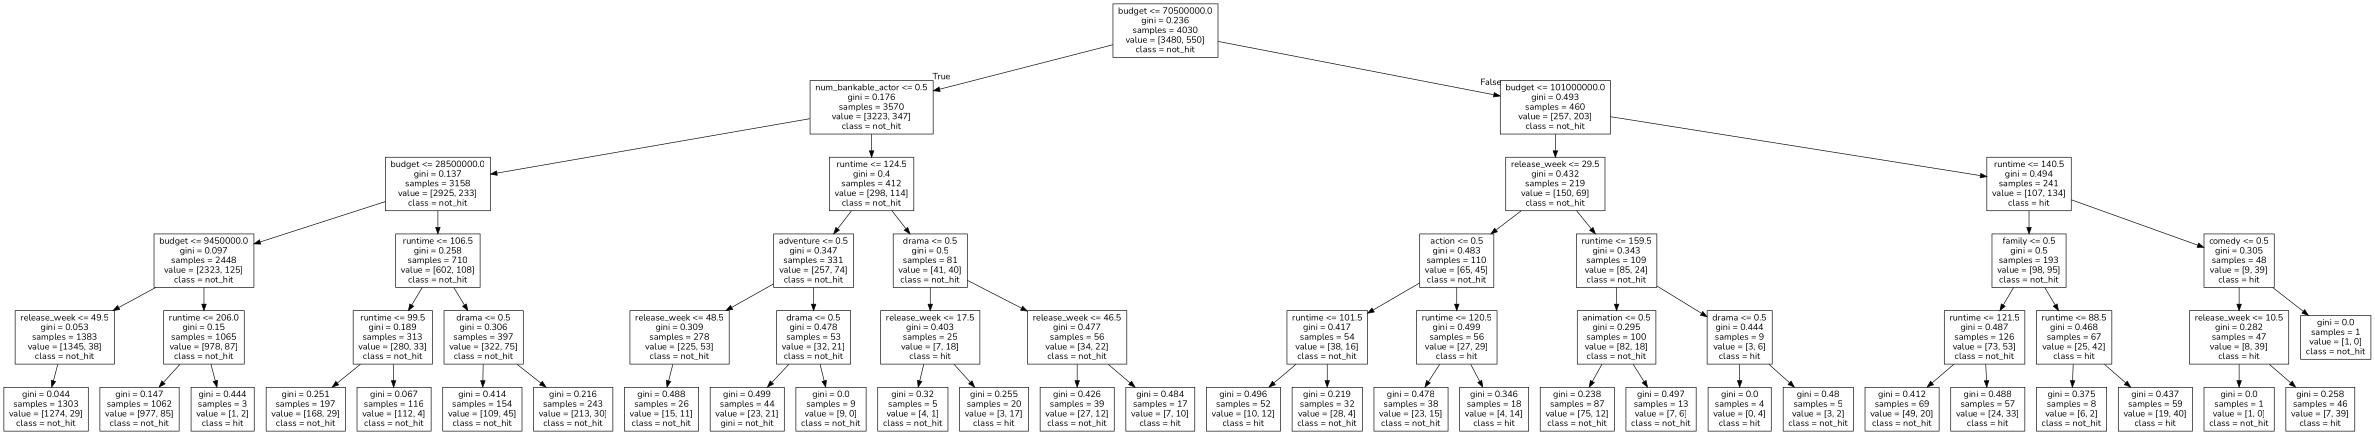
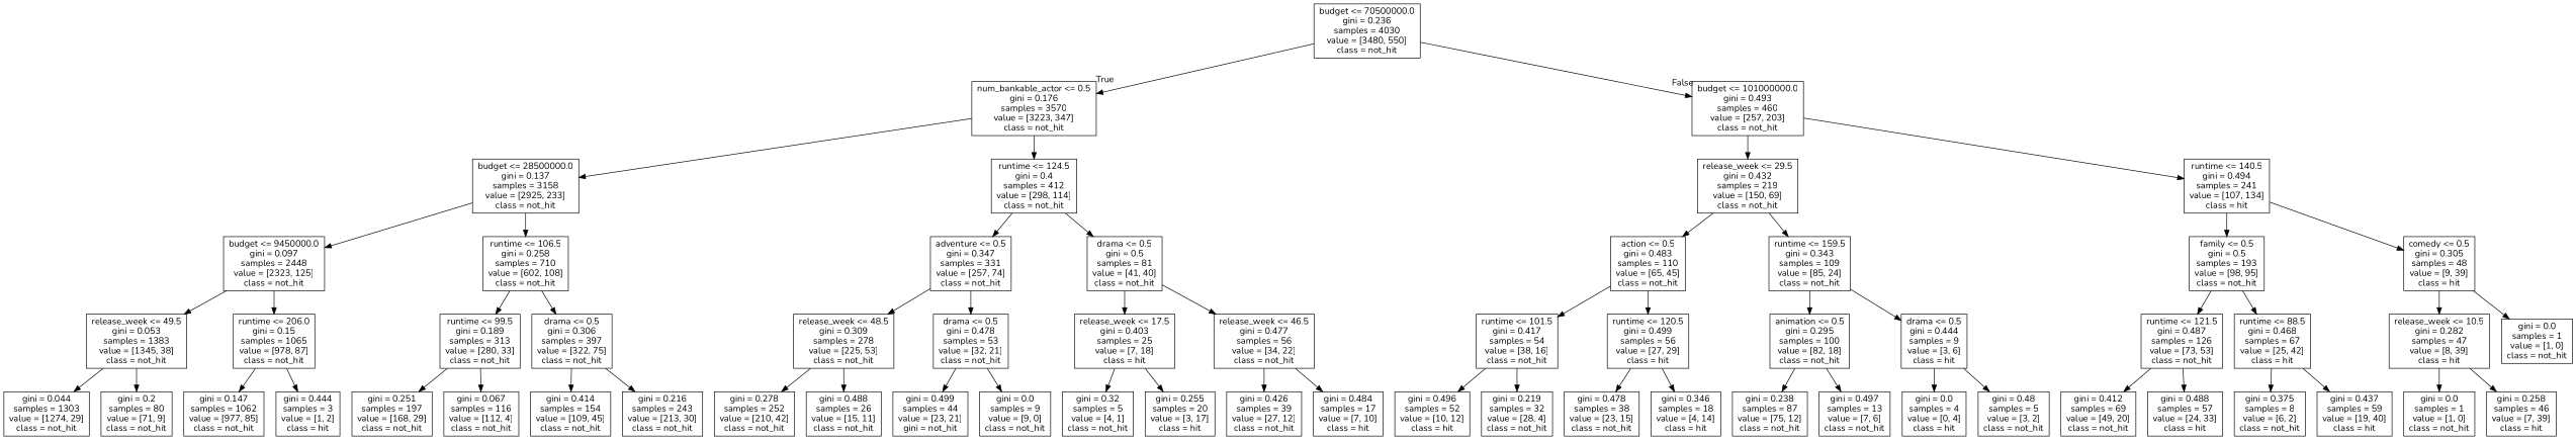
  digraph {
    fontname=Nunito
    node [fontname=Nunito shape=box]
    edge [fontname=Nunito]
    n1 [label="budget <= 70500000.0\ngini = 0.236\nsamples = 4030\nvalue = [3480, 550]\nclass = not_hit"]
    n2 [label="num_bankable_actor <= 0.5\ngini = 0.176\nsamples = 3570\nvalue = [3223, 347]\nclass = not_hit"]
    n3 [label="budget <= 101000000.0\ngini = 0.493\nsamples = 460\nvalue = [257, 203]\nclass = not_hit"]
    n4 [label="budget <= 28500000.0\ngini = 0.137\nsamples = 3158\nvalue = [2925, 233]\nclass = not_hit"]
    n5 [label="runtime <= 124.5\ngini = 0.4\nsamples = 412\nvalue = [298, 114]\nclass = not_hit"]
    n6 [label="release_week <= 29.5\ngini = 0.432\nsamples = 219\nvalue = [150, 69]\nclass = not_hit"]
    n7 [label="runtime <= 140.5\ngini = 0.494\nsamples = 241\nvalue = [107, 134]\nclass = hit"]
    n8 [label="budget <= 9450000.0\ngini = 0.097\nsamples = 2448\nvalue = [2323, 125]\nclass = not_hit"]
    n9 [label="runtime <= 106.5\ngini = 0.258\nsamples = 710\nvalue = [602, 108]\nclass = not_hit"]
    n10 [label="adventure <= 0.5\ngini = 0.347\nsamples = 331\nvalue = [257, 74]\nclass = not_hit"]
    n11 [label="drama <= 0.5\ngini = 0.5\nsamples = 81\nvalue = [41, 40]\nclass = not_hit"]
    n12 [label="release_week <= 49.5\ngini = 0.053\nsamples = 1383\nvalue = [1345, 38]\nclass = not_hit"]
    n13 [label="runtime <= 206.0\ngini = 0.15\nsamples = 1065\nvalue = [978, 87]\nclass = not_hit"]
    n14 [label="runtime <= 99.5\ngini = 0.189\nsamples = 313\nvalue = [280, 33]\nclass = not_hit"]
    n15 [label="drama <= 0.5\ngini = 0.306\nsamples = 397\nvalue = [322, 75]\nclass = not_hit"]
    n16 [label="gini = 0.044\nsamples = 1303\nvalue = [1274, 29]\nclass = not_hit"]
+   n17 [label="gini = 0.2\nsamples = 80\nvalue = [71, 9]\nclass = not_hit"]
    n18 [label="gini = 0.147\nsamples = 1062\nvalue = [977, 85]\nclass = not_hit"]
    n19 [label="gini = 0.444\nsamples = 3\nvalue = [1, 2]\nclass = hit"]
    n20 [label="gini = 0.251\nsamples = 197\nvalue = [168, 29]\nclass = not_hit"]
    n21 [label="gini = 0.067\nsamples = 116\nvalue = [112, 4]\nclass = not_hit"]
    n22 [label="gini = 0.414\nsamples = 154\nvalue = [109, 45]\nclass = not_hit"]
    n23 [label="gini = 0.216\nsamples = 243\nvalue = [213, 30]\nclass = not_hit"]
    n24 [label="release_week <= 48.5\ngini = 0.309\nsamples = 278\nvalue = [225, 53]\nclass = not_hit"]
    n25 [label="drama <= 0.5\ngini = 0.478\nsamples = 53\nvalue = [32, 21]\nclass = not_hit"]
    n26 [label="release_week <= 17.5\ngini = 0.403\nsamples = 25\nvalue = [7, 18]\nclass = hit"]
    n27 [label="release_week <= 46.5\ngini = 0.477\nsamples = 56\nvalue = [34, 22]\nclass = not_hit"]
+   n28 [label="gini = 0.278\nsamples = 252\nvalue = [210, 42]\nclass = not_hit"]
    n29 [label="gini = 0.488\nsamples = 26\nvalue = [15, 11]\nclass = not_hit"]
    n30 [label="gini = 0.499\nsamples = 44\nvalue = [23, 21]\ngini = not_hit"]
    n31 [label="gini = 0.0\nsamples = 9\nvalue = [9, 0]\nclass = not_hit"]
    n32 [label="gini = 0.32\nsamples = 5\nvalue = [4, 1]\nclass = not_hit"]
    n33 [label="gini = 0.255\nsamples = 20\nvalue = [3, 17]\nclass = hit"]
    n34 [label="gini = 0.426\nsamples = 39\nvalue = [27, 12]\nclass = not_hit"]
    n35 [label="gini = 0.484\nsamples = 17\nvalue = [7, 10]\nclass = hit"]
    n36 [label="action <= 0.5\ngini = 0.483\nsamples = 110\nvalue = [65, 45]\nclass = not_hit"]
    n37 [label="runtime <= 159.5\ngini = 0.343\nsamples = 109\nvalue = [85, 24]\nclass = not_hit"]
    n38 [label="family <= 0.5\ngini = 0.5\nsamples = 193\nvalue = [98, 95]\nclass = not_hit"]
    n39 [label="comedy <= 0.5\ngini = 0.305\nsamples = 48\nvalue = [9, 39]\nclass = hit"]
    n40 [label="runtime <= 101.5\ngini = 0.417\nsamples = 54\nvalue = [38, 16]\nclass = not_hit"]
    n41 [label="runtime <= 120.5\ngini = 0.499\nsamples = 56\nvalue = [27, 29]\nclass = hit"]
    n42 [label="animation <= 0.5\ngini = 0.295\nsamples = 100\nvalue = [82, 18]\nclass = not_hit"]
    n43 [label="drama <= 0.5\ngini = 0.444\nsamples = 9\nvalue = [3, 6]\nclass = hit"]
    n44 [label="gini = 0.496\nsamples = 52\nvalue = [10, 12]\nclass = hit"]
    n45 [label="gini = 0.219\nsamples = 32\nvalue = [28, 4]\nclass = not_hit"]
    n46 [label="gini = 0.478\nsamples = 38\nvalue = [23, 15]\nclass = not_hit"]
    n47 [label="gini = 0.346\nsamples = 18\nvalue = [4, 14]\nclass = hit"]
    n48 [label="gini = 0.238\nsamples = 87\nvalue = [75, 12]\nclass = not_hit"]
    n49 [label="gini = 0.497\nsamples = 13\nvalue = [7, 6]\nclass = not_hit"]
    n50 [label="gini = 0.0\nsamples = 4\nvalue = [0, 4]\nclass = hit"]
    n51 [label="gini = 0.48\nsamples = 5\nvalue = [3, 2]\nclass = not_hit"]
    n52 [label="runtime <= 121.5\ngini = 0.487\nsamples = 126\nvalue = [73, 53]\nclass = not_hit"]
    n53 [label="runtime <= 88.5\ngini = 0.468\nsamples = 67\nvalue = [25, 42]\nclass = hit"]
    n54 [label="release_week <= 10.5\ngini = 0.282\nsamples = 47\nvalue = [8, 39]\nclass = hit"]
    n55 [label="gini = 0.0\nsamples = 1\nvalue = [1, 0]\nclass = not_hit"]
    n56 [label="gini = 0.412\nsamples = 69\nvalue = [49, 20]\nclass = not_hit"]
    n57 [label="gini = 0.488\nsamples = 57\nvalue = [24, 33]\nclass = hit"]
    n58 [label="gini = 0.375\nsamples = 8\nvalue = [6, 2]\nclass = not_hit"]
    n59 [label="gini = 0.437\nsamples = 59\nvalue = [19, 40]\nclass = hit"]
    n60 [label="gini = 0.0\nsamples = 1\nvalue = [1, 0]\nclass = not_hit"]
    n61 [label="gini = 0.258\nsamples = 46\nvalue = [7, 39]\nclass = hit"]
    n1 -> n2 [headlabel=True labelangle=45 labeldistance=2.5]
    n1 -> n3 [headlabel=False labelangle=-45 labeldistance=2.5]
    n2 -> n4
    n2 -> n5
    n3 -> n6
    n3 -> n7
    n4 -> n8
    n4 -> n9
    n5 -> n10
    n5 -> n11
    n6 -> n36
    n6 -> n37
    n7 -> n38
    n7 -> n39
    n8 -> n12
    n8 -> n13
    n9 -> n14
    n9 -> n15
    n10 -> n24
    n10 -> n25
    n11 -> n26
    n11 -> n27
    n12 -> n16
+   n12 -> n17
    n13 -> n18
    n13 -> n19
    n14 -> n20
    n14 -> n21
    n15 -> n22
    n15 -> n23
+   n24 -> n28
    n24 -> n29
    n25 -> n30
    n25 -> n31
    n26 -> n32
    n26 -> n33
    n27 -> n34
    n27 -> n35
    n36 -> n40
    n36 -> n41
    n37 -> n42
    n37 -> n43
    n38 -> n52
    n38 -> n53
    n39 -> n54
    n39 -> n55
    n40 -> n44
    n40 -> n45
    n41 -> n46
    n41 -> n47
    n42 -> n48
    n42 -> n49
    n43 -> n50
    n43 -> n51
    n52 -> n56
    n52 -> n57
    n53 -> n58
    n53 -> n59
    n54 -> n60
    n54 -> n61
  }
